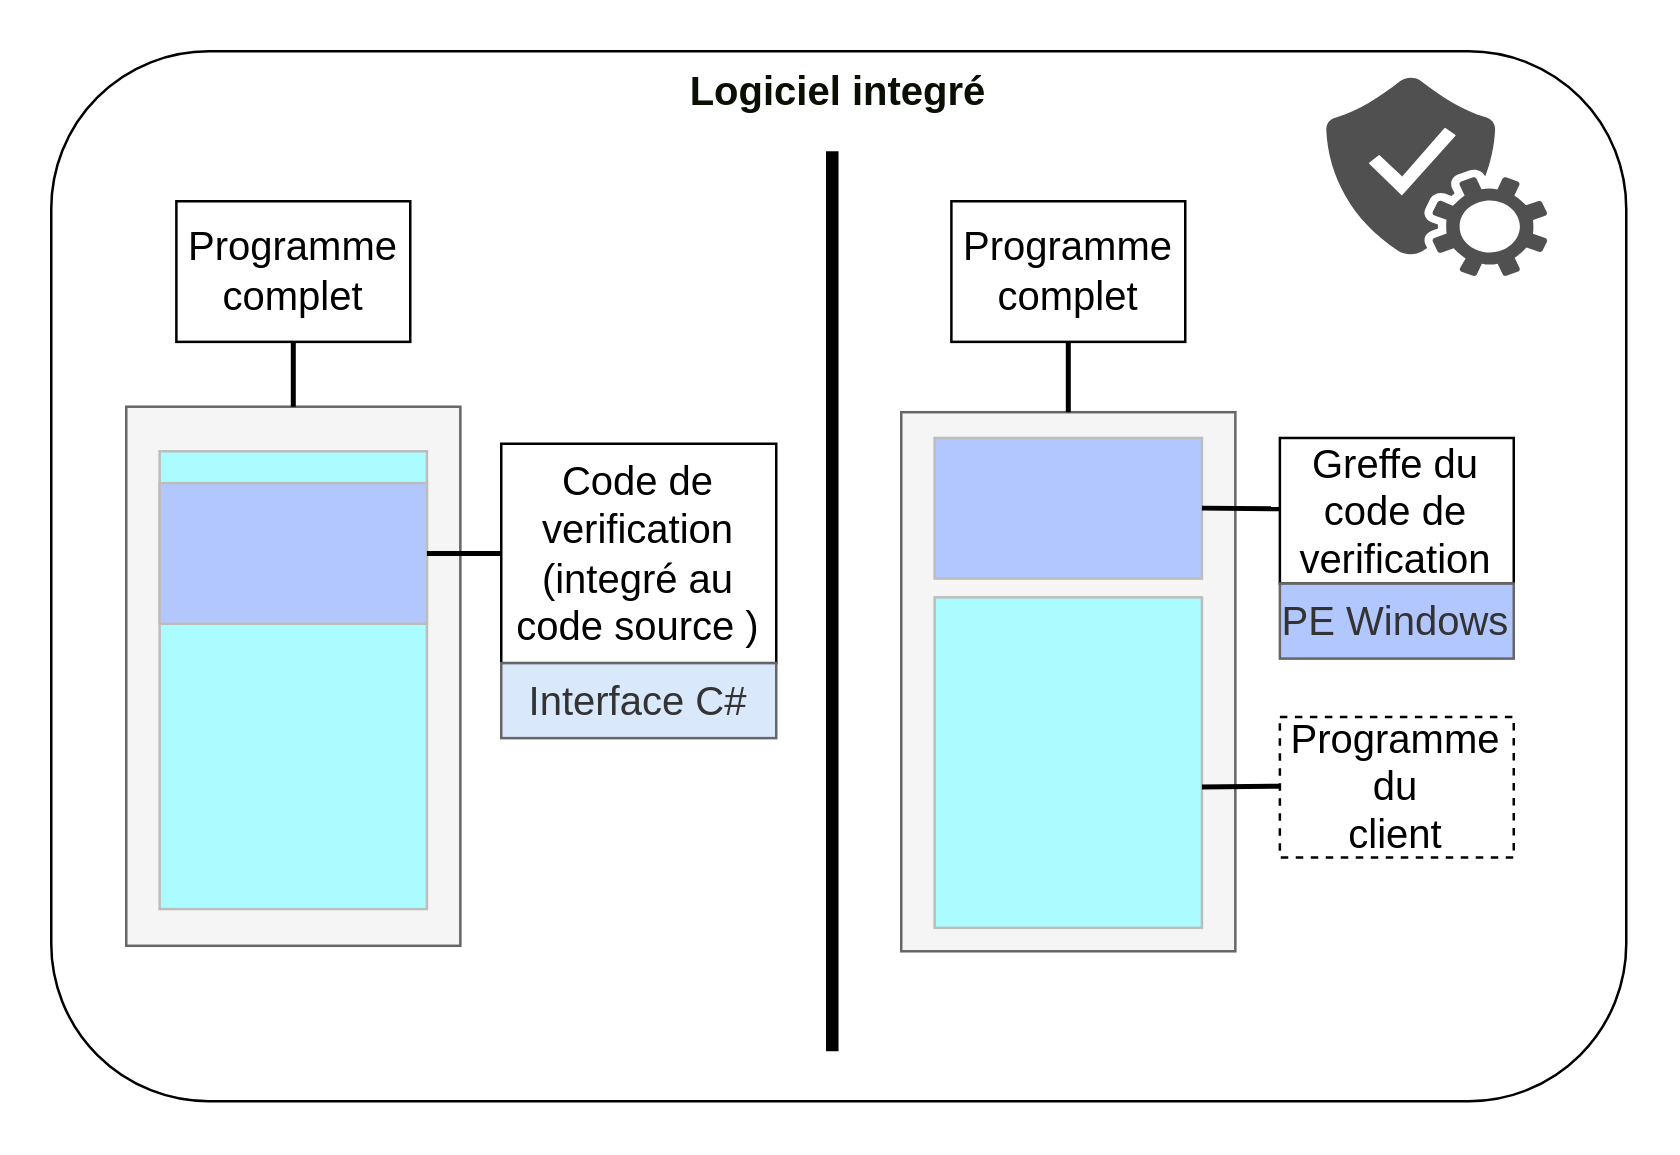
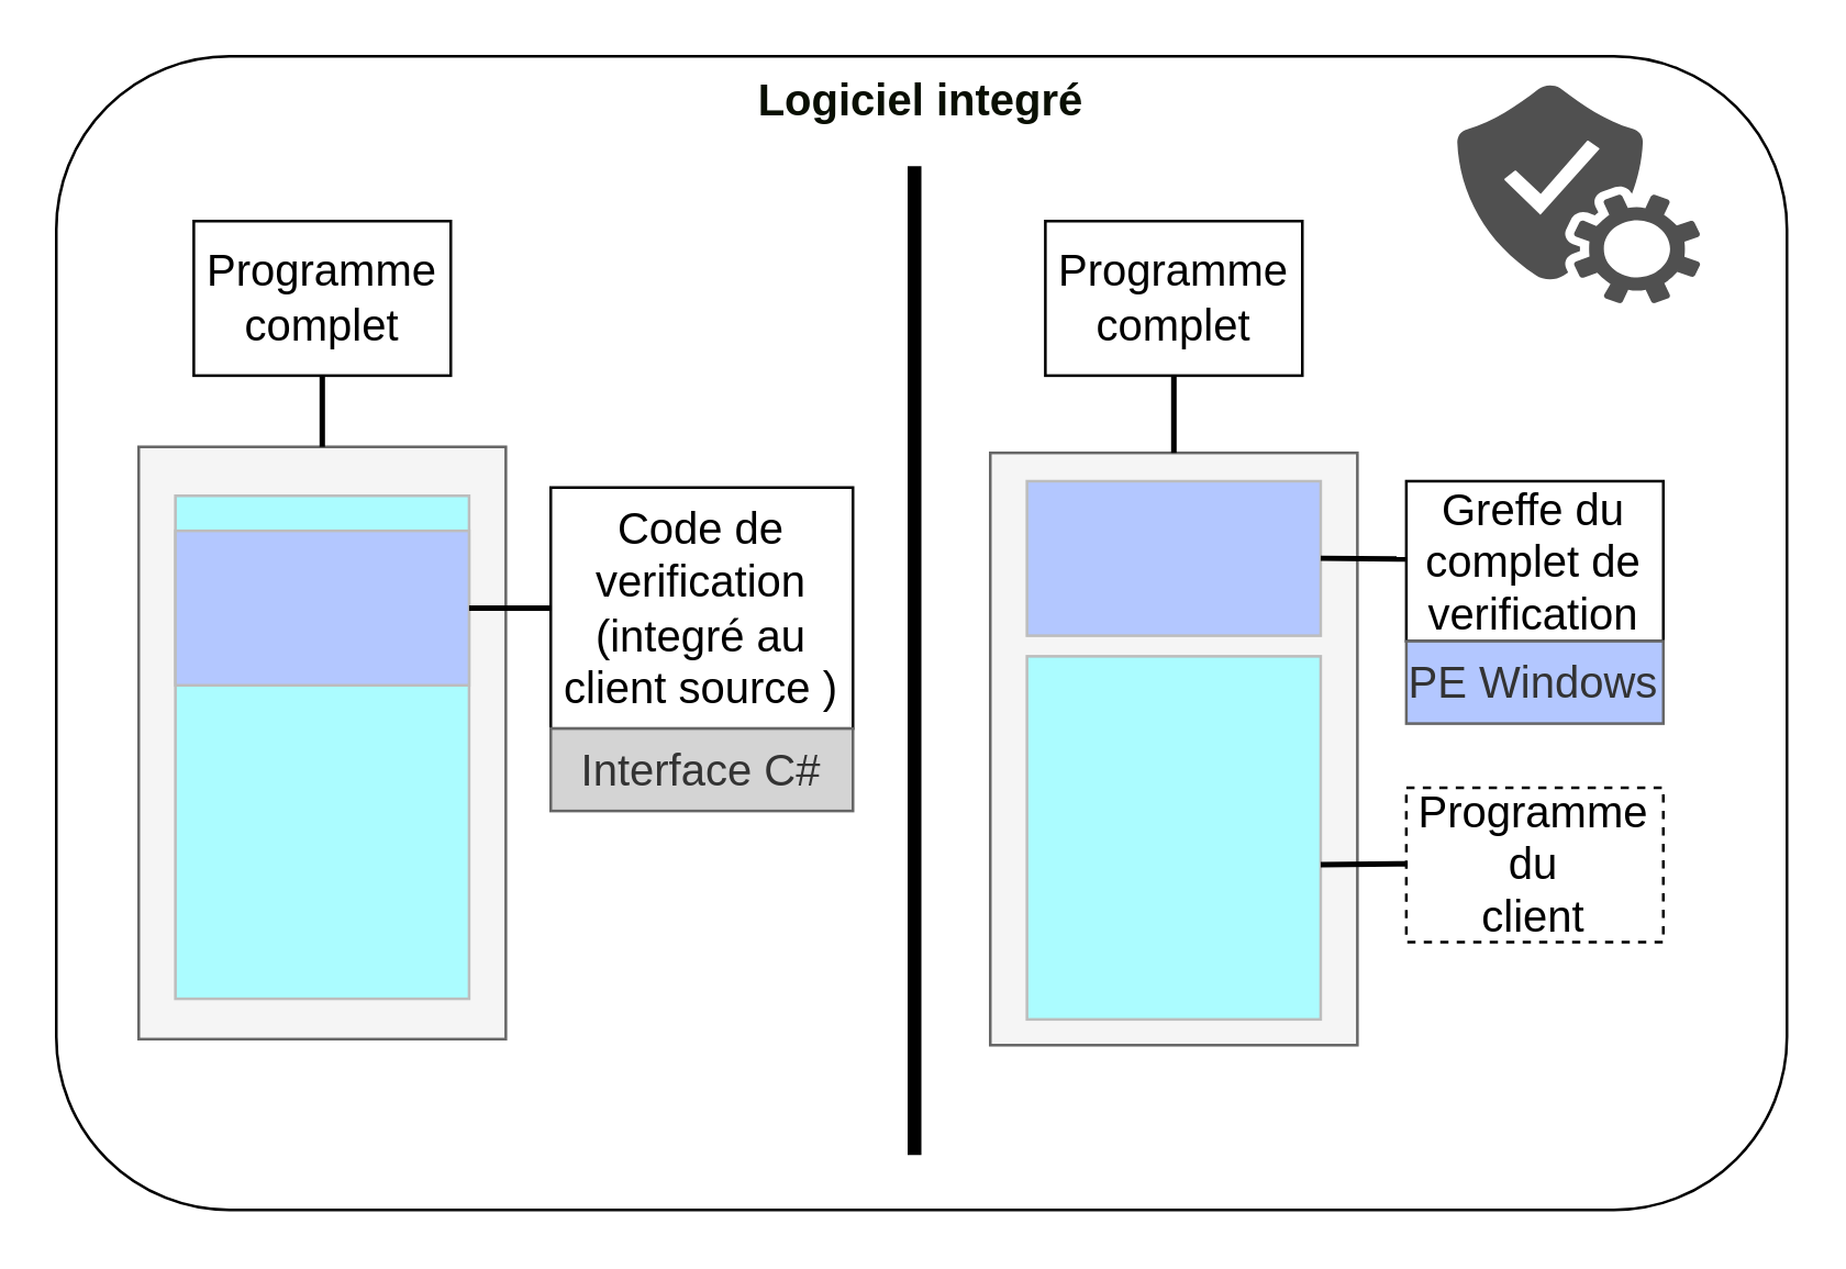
  <mxCell id="0" />
  <mxCell id="1" parent="0" />
  <mxCell id="2" value="&lt;div style=&quot;font-size: 16px&quot;&gt;&lt;b&gt;&lt;font style=&quot;font-size: 16px&quot;&gt;Logiciel integré&lt;/font&gt;&lt;/b&gt;&lt;/div&gt;" style="rounded=1;whiteSpace=wrap;html=1;fontColor=#090F03;strokeWidth=1;fillColor=none;labelPosition=center;verticalLabelPosition=middle;align=center;verticalAlign=top;sketch=0;" vertex="1" parent="1"><mxGeometry x="20" y="20" width="630" height="420" as="geometry" /></mxCell>
  <mxCell id="3" value="" style="rounded=0;whiteSpace=wrap;html=1;fillColor=#f5f5f5;strokeColor=#666666;fontColor=#333333;shadow=0;" vertex="1" parent="1"><mxGeometry x="360" y="164.375" width="133.636" height="215.625" as="geometry" /></mxCell>
  <mxCell id="4" value="" style="rounded=0;whiteSpace=wrap;html=1;fillColor=#B3C7FF;strokeColor=#BDBDBD;shadow=0;" vertex="1" parent="1"><mxGeometry x="373.364" y="174.688" width="106.909" height="56.25" as="geometry" /></mxCell>
  <mxCell id="5" value="" style="rounded=0;whiteSpace=wrap;html=1;fillColor=#ABFCFF;strokeColor=#BDBDBD;shadow=0;" vertex="1" parent="1"><mxGeometry x="373.364" y="238.438" width="106.909" height="132.188" as="geometry" /></mxCell>
  <mxCell id="6" value="" style="shape=image;html=1;verticalAlign=top;verticalLabelPosition=bottom;labelBackgroundColor=#ffffff;imageAspect=0;aspect=fixed;image=https://cdn2.iconfinder.com/data/icons/font-awesome/1792/file-code-o-128.png;fontColor=#000000;" vertex="1" parent="1"><mxGeometry x="378.709" y="260" width="96.218" height="96.218" as="geometry" /></mxCell>
  <mxCell id="7" value="" style="shape=image;html=1;verticalAlign=top;verticalLabelPosition=bottom;labelBackgroundColor=#ffffff;imageAspect=0;aspect=fixed;image=https://cdn2.iconfinder.com/data/icons/font-awesome/1792/file-code-o-128.png;fontColor=#000000;" vertex="1" parent="1"><mxGeometry x="409" y="184.062" width="35.636" height="35.636" as="geometry" /></mxCell>
  <mxCell id="8" value="&lt;font style=&quot;font-size: 16px&quot;&gt;Programme du &lt;br&gt;client&lt;/font&gt;" style="whiteSpace=wrap;html=1;align=center;verticalAlign=middle;treeFolding=1;treeMoving=1;newEdgeStyle={&quot;edgeStyle&quot;:&quot;elbowEdgeStyle&quot;,&quot;startArrow&quot;:&quot;none&quot;,&quot;endArrow&quot;:&quot;none&quot;};shadow=0;fontColor=#000000;fillColor=#FFFFFF;gradientColor=none;dashed=1;" vertex="1" parent="1"><mxGeometry x="511.455" y="286.25" width="93.545" height="56.25" as="geometry" /></mxCell>
  <mxCell id="9" value="" style="edgeStyle=elbowEdgeStyle;elbow=vertical;startArrow=none;endArrow=none;rounded=0;fontColor=#000000;exitX=1;exitY=0.574;exitDx=0;exitDy=0;exitPerimeter=0;strokeWidth=2;" edge="1" parent="1" source="5" target="8"><mxGeometry x="865" y="10" as="geometry"><mxPoint x="493.636" y="257.656" as="sourcePoint" /></mxGeometry></mxCell>
- <mxCell id="10" value="&lt;font style=&quot;font-size: 16px&quot;&gt;Greffe du code de verification&lt;/font&gt;" style="whiteSpace=wrap;html=1;align=center;verticalAlign=middle;treeFolding=1;treeMoving=1;newEdgeStyle={&quot;edgeStyle&quot;:&quot;elbowEdgeStyle&quot;,&quot;startArrow&quot;:&quot;none&quot;,&quot;endArrow&quot;:&quot;none&quot;};shadow=0;fontColor=#000000;fillColor=#FFFFFF;gradientColor=none;" vertex="1" parent="1"><mxGeometry x="511.455" y="174.688" width="93.545" height="58.25" as="geometry" /></mxCell>
+ <mxCell id="10" value="&lt;font style=&quot;font-size: 16px&quot;&gt;Greffe du complet de verification&lt;/font&gt;" style="whiteSpace=wrap;html=1;align=center;verticalAlign=middle;treeFolding=1;treeMoving=1;newEdgeStyle={&quot;edgeStyle&quot;:&quot;elbowEdgeStyle&quot;,&quot;startArrow&quot;:&quot;none&quot;,&quot;endArrow&quot;:&quot;none&quot;};shadow=0;fontColor=#000000;fillColor=#FFFFFF;gradientColor=none;" vertex="1" parent="1"><mxGeometry x="511.455" y="174.688" width="93.545" height="58.25" as="geometry" /></mxCell>
  <mxCell id="11" value="" style="edgeStyle=elbowEdgeStyle;elbow=vertical;startArrow=none;endArrow=none;rounded=0;fontColor=#000000;exitX=1;exitY=0.574;exitDx=0;exitDy=0;exitPerimeter=0;strokeWidth=2;" edge="1" parent="1" target="10"><mxGeometry x="865" y="10" as="geometry"><mxPoint x="480.273" y="202.751" as="sourcePoint" /></mxGeometry></mxCell>
  <mxCell id="12" value="&lt;font style=&quot;font-size: 16px&quot;&gt;Programme complet&lt;br&gt;&lt;/font&gt;" style="whiteSpace=wrap;html=1;align=center;verticalAlign=middle;treeFolding=1;treeMoving=1;newEdgeStyle={&quot;edgeStyle&quot;:&quot;elbowEdgeStyle&quot;,&quot;startArrow&quot;:&quot;none&quot;,&quot;endArrow&quot;:&quot;none&quot;};shadow=0;fontColor=#000000;fillColor=#FFFFFF;gradientColor=none;" vertex="1" parent="1"><mxGeometry x="380.045" y="80" width="93.545" height="56.25" as="geometry" /></mxCell>
  <mxCell id="13" value="" style="elbow=vertical;startArrow=none;endArrow=none;fontColor=#000000;exitX=0.5;exitY=0;exitDx=0;exitDy=0;strokeWidth=2;rounded=0;entryX=0.5;entryY=1;entryDx=0;entryDy=0;" edge="1" parent="1" source="3" target="12"><mxGeometry x="865" y="10" as="geometry"><mxPoint x="355.545" y="98.688" as="sourcePoint" /></mxGeometry></mxCell>
  <mxCell id="14" value="" style="sketch=0;pointerEvents=1;shadow=0;dashed=0;html=1;strokeColor=none;fillColor=#505050;labelPosition=center;verticalLabelPosition=bottom;verticalAlign=top;outlineConnect=0;align=center;shape=mxgraph.office.services.verification_service;glass=0;fontFamily=Comic Sans MS;fontSize=16;" vertex="1" parent="1"><mxGeometry x="530" y="30" width="88.5" height="80" as="geometry" /></mxCell>
  <mxCell id="15" value="" style="endArrow=none;html=1;rounded=0;fontSize=16;fontColor=#000000;strokeWidth=5;" edge="1" parent="1"><mxGeometry x="888.12" y="170" width="50" height="50" as="geometry"><mxPoint x="332.41" y="420" as="sourcePoint" /><mxPoint x="332.41" y="60" as="targetPoint" /></mxGeometry></mxCell>
  <mxCell id="16" value="" style="rounded=0;whiteSpace=wrap;html=1;fillColor=#f5f5f5;strokeColor=#666666;fontColor=#333333;shadow=0;" vertex="1" parent="1"><mxGeometry x="50" y="162.185" width="133.636" height="215.625" as="geometry" /></mxCell>
  <mxCell id="17" value="" style="rounded=0;whiteSpace=wrap;html=1;fillColor=#ABFCFF;strokeColor=#BDBDBD;shadow=0;" vertex="1" parent="1"><mxGeometry x="63.36" y="180" width="106.91" height="183.13" as="geometry" /></mxCell>
  <mxCell id="18" value="" style="rounded=0;whiteSpace=wrap;html=1;fillColor=#B3C7FF;strokeColor=#BDBDBD;shadow=0;" vertex="1" parent="1"><mxGeometry x="63.364" y="192.748" width="106.909" height="56.25" as="geometry" /></mxCell>
  <mxCell id="19" value="" style="shape=image;html=1;verticalAlign=top;verticalLabelPosition=bottom;labelBackgroundColor=#ffffff;imageAspect=0;aspect=fixed;image=https://cdn2.iconfinder.com/data/icons/font-awesome/1792/file-code-o-128.png;fontColor=#000000;" vertex="1" parent="1"><mxGeometry x="99" y="203.053" width="35.636" height="35.636" as="geometry" /></mxCell>
  <mxCell id="20" value="" style="shape=image;html=1;verticalAlign=top;verticalLabelPosition=bottom;labelBackgroundColor=#ffffff;imageAspect=0;aspect=fixed;image=https://cdn2.iconfinder.com/data/icons/font-awesome/1792/file-code-o-128.png;fontColor=#000000;" vertex="1" parent="1"><mxGeometry x="68.709" y="260" width="96.218" height="96.218" as="geometry" /></mxCell>
  <mxCell id="21" style="edgeStyle=none;rounded=0;orthogonalLoop=1;jettySize=auto;html=1;fontSize=16;fontColor=#000000;strokeWidth=2;endArrow=none;endFill=0;entryX=0.5;entryY=0;entryDx=0;entryDy=0;" edge="1" parent="1" source="22" target="16"><mxGeometry relative="1" as="geometry"><mxPoint x="117" y="160" as="targetPoint" /></mxGeometry></mxCell>
  <mxCell id="22" value="&lt;font style=&quot;font-size: 16px&quot;&gt;Programme complet&lt;br&gt;&lt;/font&gt;" style="whiteSpace=wrap;html=1;align=center;verticalAlign=middle;treeFolding=1;treeMoving=1;newEdgeStyle={&quot;edgeStyle&quot;:&quot;elbowEdgeStyle&quot;,&quot;startArrow&quot;:&quot;none&quot;,&quot;endArrow&quot;:&quot;none&quot;};shadow=0;fontColor=#000000;fillColor=#FFFFFF;gradientColor=none;" vertex="1" parent="1"><mxGeometry x="70.045" y="80" width="93.545" height="56.25" as="geometry" /></mxCell>
  <mxCell id="23" style="edgeStyle=none;rounded=0;orthogonalLoop=1;jettySize=auto;html=1;entryX=1;entryY=0.5;entryDx=0;entryDy=0;fontSize=16;fontColor=#000000;endArrow=none;endFill=0;strokeWidth=2;" edge="1" parent="1" source="24" target="18"><mxGeometry relative="1" as="geometry" /></mxCell>
- <mxCell id="24" value="&lt;div&gt;&lt;font style=&quot;font-size: 16px&quot;&gt;Code de verification (integré au code source )&lt;/font&gt; &lt;br&gt;&lt;/div&gt;" style="whiteSpace=wrap;html=1;align=center;verticalAlign=middle;treeFolding=1;treeMoving=1;newEdgeStyle={&quot;edgeStyle&quot;:&quot;elbowEdgeStyle&quot;,&quot;startArrow&quot;:&quot;none&quot;,&quot;endArrow&quot;:&quot;none&quot;};shadow=0;fontColor=#000000;fillColor=#FFFFFF;gradientColor=none;" vertex="1" parent="1"><mxGeometry x="200" y="177" width="110" height="87.75" as="geometry" /></mxCell>
- <mxCell id="25" value="Interface C#" style="rounded=0;whiteSpace=wrap;html=1;shadow=0;fontSize=16;fontColor=#333333;fillColor=#dae8fc;strokeColor=#666666;" vertex="1" parent="1"><mxGeometry x="200" y="264.75" width="110" height="30" as="geometry" /></mxCell>
+ <mxCell id="24" value="&lt;div&gt;&lt;font style=&quot;font-size: 16px&quot;&gt;Code de verification (integré au client source )&lt;/font&gt; &lt;br&gt;&lt;/div&gt;" style="whiteSpace=wrap;html=1;align=center;verticalAlign=middle;treeFolding=1;treeMoving=1;newEdgeStyle={&quot;edgeStyle&quot;:&quot;elbowEdgeStyle&quot;,&quot;startArrow&quot;:&quot;none&quot;,&quot;endArrow&quot;:&quot;none&quot;};shadow=0;fontColor=#000000;fillColor=#FFFFFF;gradientColor=none;" vertex="1" parent="1"><mxGeometry x="200" y="177" width="110" height="87.75" as="geometry" /></mxCell>
+ <mxCell id="25" value="Interface C#" style="rounded=0;whiteSpace=wrap;html=1;shadow=0;fontSize=16;fontColor=#333333;fillColor=#D4D4D4;strokeColor=#666666;" vertex="1" parent="1"><mxGeometry x="200" y="264.75" width="110" height="30" as="geometry" /></mxCell>
  <mxCell id="26" value="PE Windows" style="rounded=0;whiteSpace=wrap;html=1;shadow=0;fontSize=16;fontColor=#333333;fillColor=#b3c7ff;strokeColor=#666666;" vertex="1" parent="1"><mxGeometry x="511.45" y="232.94" width="93.55" height="30" as="geometry" /></mxCell>
